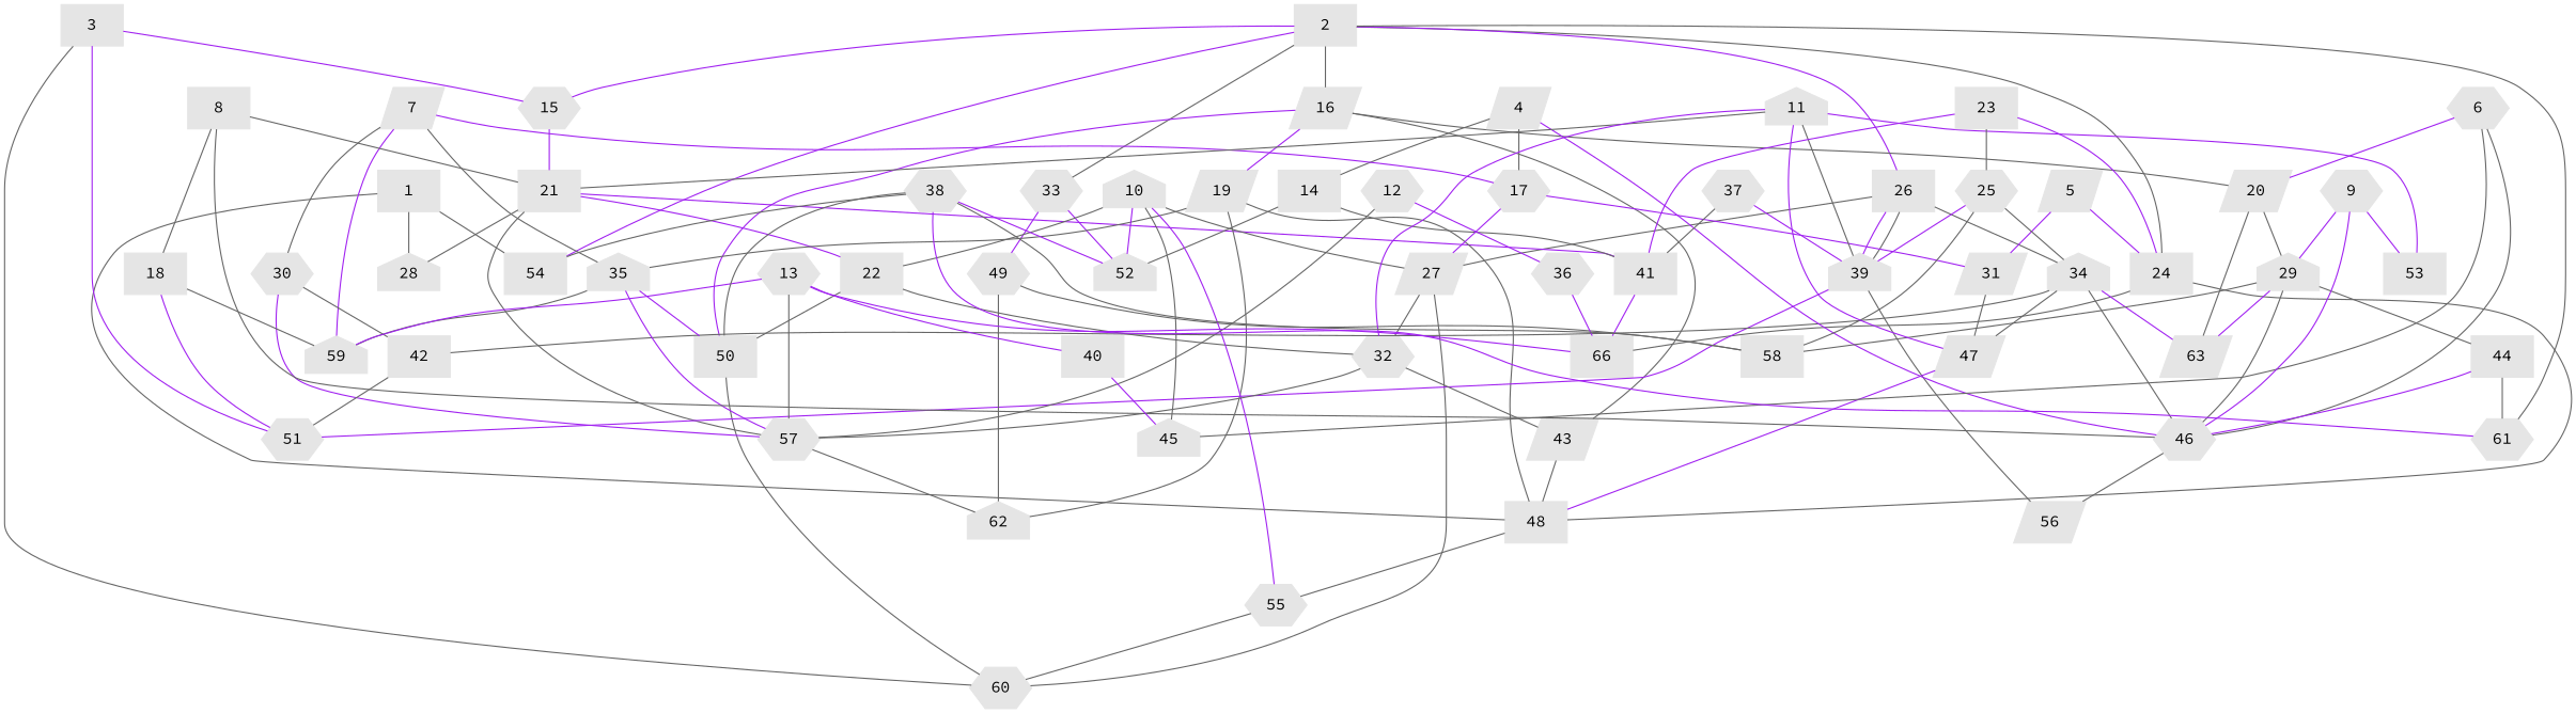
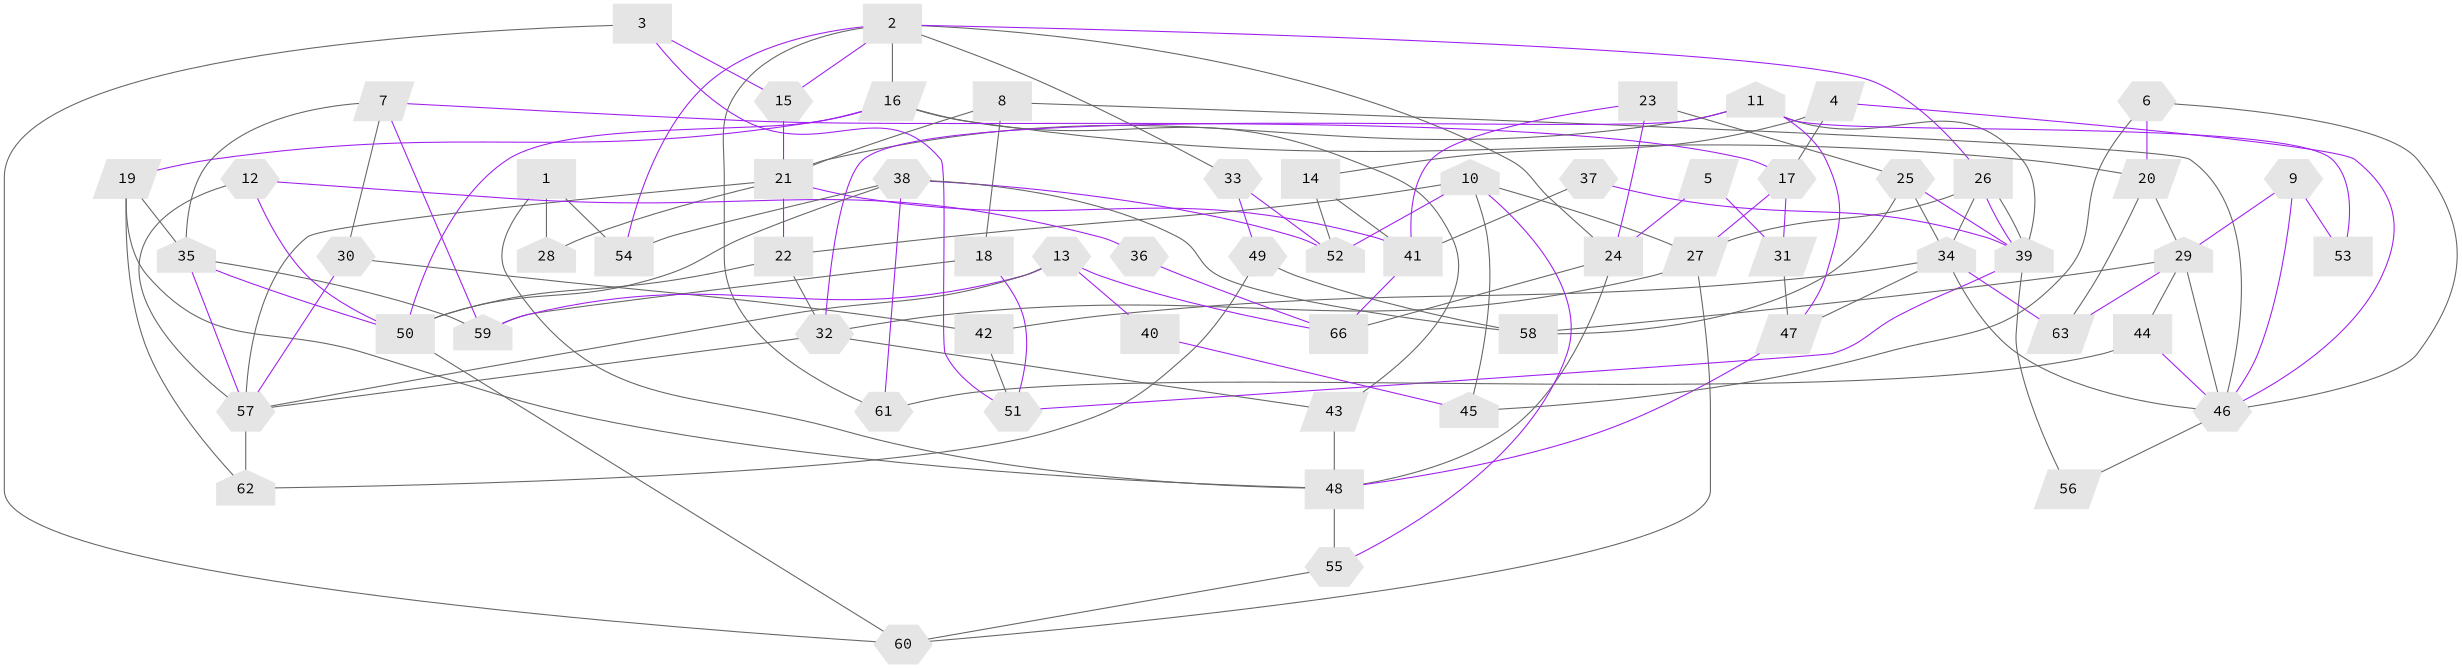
  graph {
    fontname="Source Code Pro"
    node [color=gray90 fontname="Source Code Pro" shape=box style=filled]
    edge [color=gray40 fontname="Source Code Pro"]
    28 [shape=house]
    1
    48
    54
    55 [shape=hexagon]
    2
    15 [shape=hexagon]
    16 [shape=parallelogram]
    24
    26
    33 [shape=hexagon]
    61 [shape=hexagon]
    21
    20 [shape=parallelogram]
    50
    19 [shape=parallelogram]
    43 [shape=parallelogram]
    n18 [label=66]
    27 [shape=parallelogram]
    39 [shape=house]
    34 [shape=house]
    52 [shape=house]
    49 [shape=hexagon]
    3
    51 [shape=hexagon]
    60 [shape=hexagon]
    4 [shape=parallelogram]
    14
    17 [shape=hexagon]
    46 [shape=hexagon]
    41
    31 [shape=parallelogram]
    56 [shape=parallelogram]
    5 [shape=parallelogram]
    47 [shape=parallelogram]
    6 [shape=hexagon]
    45 [shape=house]
    29 [shape=house]
    63 [shape=parallelogram]
    25 [shape=hexagon]
    58
    7 [shape=parallelogram]
    30 [shape=hexagon]
    35 [shape=house]
    59 [shape=house]
    57 [shape=hexagon]
    42
    8
    18
    22
    9 [shape=hexagon]
    53
    44
    10 [shape=house]
    32 [shape=hexagon]
    11 [shape=house]
    12 [shape=hexagon]
    36 [shape=hexagon]
    62 [shape=house]
    13 [shape=hexagon]
    40
    23
    37 [shape=hexagon]
    38 [shape=hexagon]
    1 -- 28
    1 -- 48
    1 -- 54
    48 -- 55
    55 -- 60
    2 -- 54 [color=purple]
    2 -- 15 [color=purple]
    2 -- 16
    2 -- 24
    2 -- 26 [color=purple]
    2 -- 33
    2 -- 61
    15 -- 21 [color=purple]
    16 -- 20
    16 -- 50 [color=purple]
    16 -- 19 [color=purple]
    16 -- 43
    24 -- 48
    24 -- n18
    26 -- 27
    26 -- 39 [color=purple]
    26 -- 39
    26 -- 34
    33 -- 52 [color=purple]
    33 -- 49 [color=purple]
    21 -- 28
    21 -- 41 [color=purple]
    21 -- 57
    21 -- 22 [color=purple]
    20 -- 29
    20 -- 63
    50 -- 60
    19 -- 48
    19 -- 35
    19 -- 62
    43 -- 48
    27 -- 60
    27 -- 32
    39 -- 51 [color=purple]
    39 -- 56
    34 -- 46
    34 -- 47
    34 -- 63 [color=purple]
    34 -- 42
    49 -- 58
    49 -- 62
    3 -- 15 [color=purple]
    3 -- 51 [color=purple]
    3 -- 60
    4 -- 14
    4 -- 17
    4 -- 46 [color=purple]
    14 -- 52
    14 -- 41
    17 -- 27 [color=purple]
    17 -- 31 [color=purple]
    46 -- 56
    41 -- n18 [color=purple]
    31 -- 47
    5 -- 24 [color=purple]
    5 -- 31 [color=purple]
    47 -- 48 [color=purple]
    6 -- 20 [color=purple]
    6 -- 46
    6 -- 45
    29 -- 46
    29 -- 63 [color=purple]
    29 -- 58
    29 -- 44
    25 -- 39 [color=purple]
    25 -- 34
    25 -- 58
    7 -- 17 [color=purple]
    7 -- 30
    7 -- 35
    7 -- 59 [color=purple]
    30 -- 57 [color=purple]
    30 -- 42
    35 -- 50 [color=purple]
    35 -- 59
    35 -- 57 [color=purple]
    57 -- 62
    42 -- 51
    8 -- 21
    8 -- 46
    8 -- 18
    18 -- 51 [color=purple]
    18 -- 59
    22 -- 50
    22 -- 32
    9 -- 46 [color=purple]
    9 -- 29 [color=purple]
    9 -- 53 [color=purple]
    44 -- 61
    44 -- 46 [color=purple]
    10 -- 55 [color=purple]
    10 -- 27
    10 -- 52 [color=purple]
    10 -- 45
    10 -- 22
    32 -- 43
    32 -- 57
    11 -- 21
    11 -- 39
    11 -- 47 [color=purple]
    11 -- 53 [color=purple]
    11 -- 32 [color=purple]
+   12 -- 50 [color=purple]
    12 -- 57
    12 -- 36 [color=purple]
    36 -- n18 [color=purple]
    13 -- n18 [color=purple]
    13 -- 59 [color=purple]
    13 -- 57
    13 -- 40 [color=purple]
    40 -- 45 [color=purple]
    23 -- 24 [color=purple]
    23 -- 41 [color=purple]
    23 -- 25
    37 -- 39 [color=purple]
    37 -- 41
    38 -- 54
    38 -- 61 [color=purple]
    38 -- 50
    38 -- 52 [color=purple]
    38 -- 58
  }
